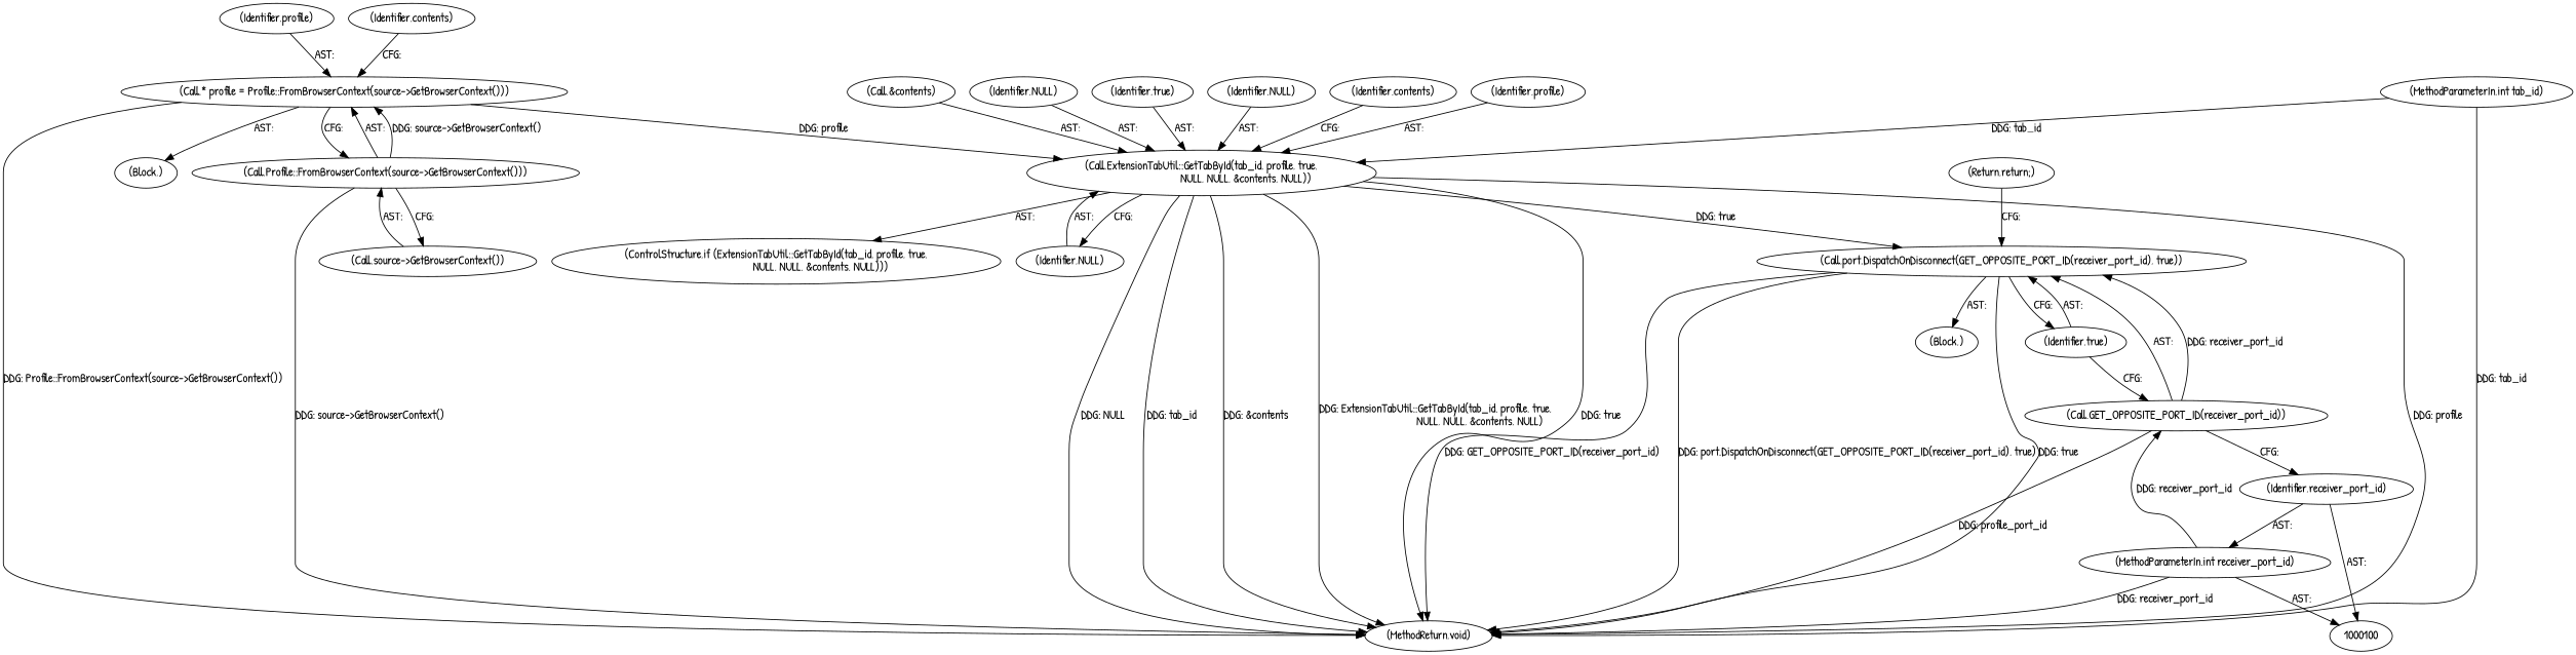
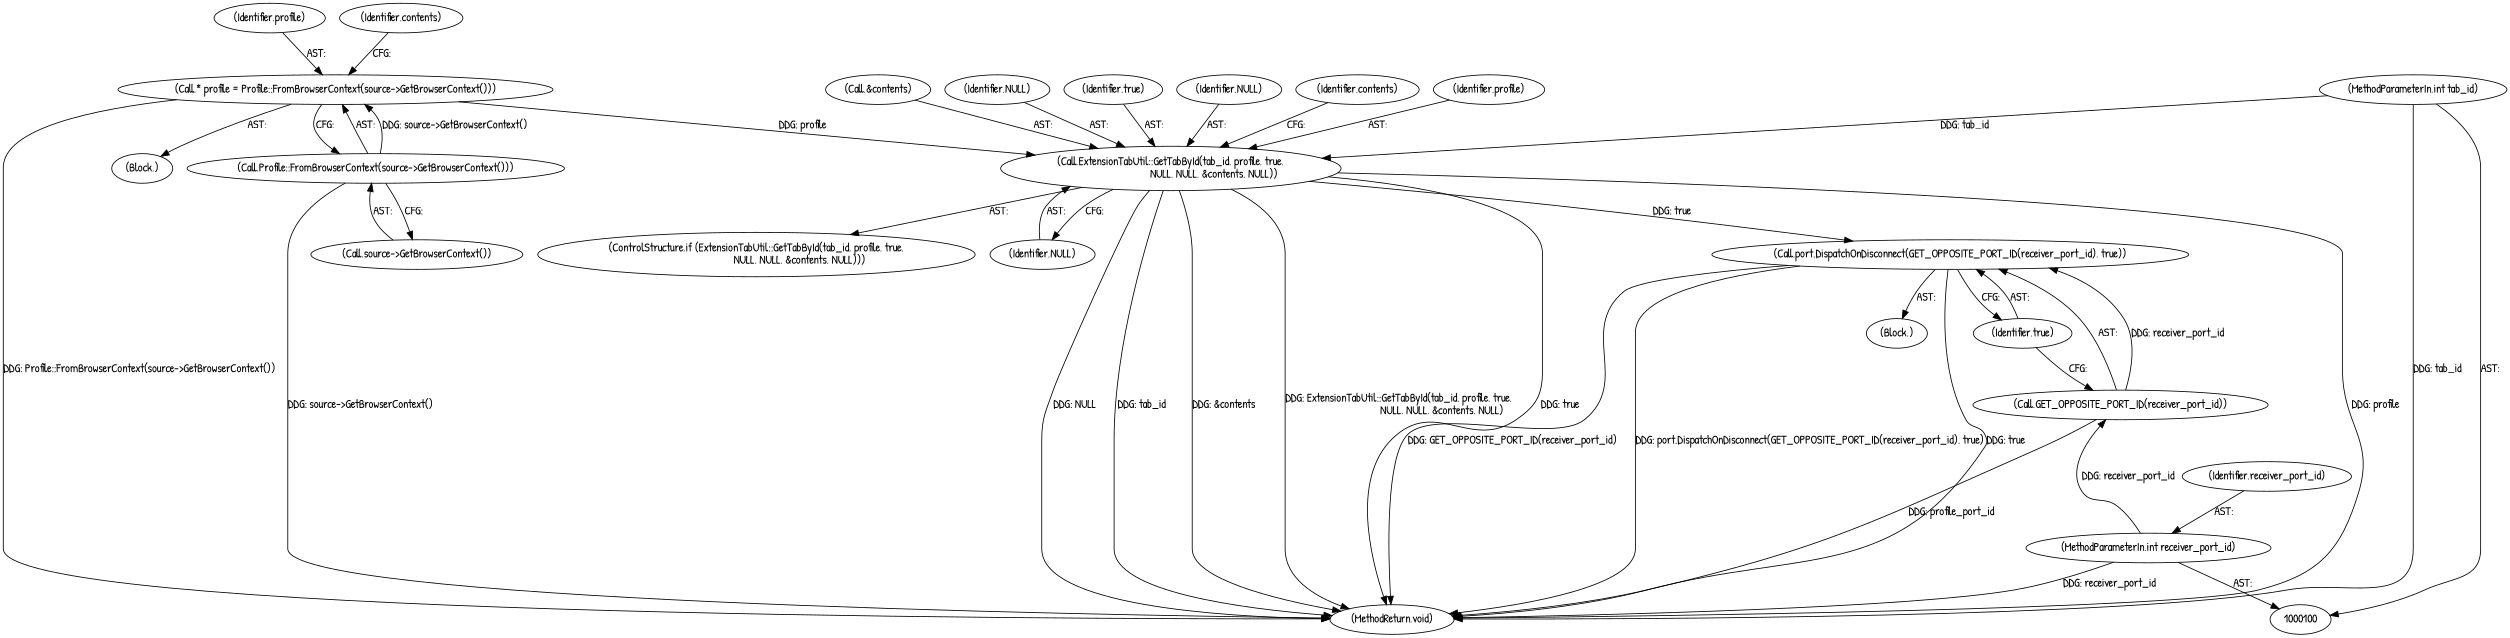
  digraph {
    fontname="Patrick Hand"
    node [fontname="Patrick Hand"]
    edge [fontname="Patrick Hand"]
    n1 [label="(Call,port.DispatchOnDisconnect(GET_OPPOSITE_PORT_ID(receiver_port_id), true))"]
    n2 [label="(Block,)"]
    n3 [label="(Identifier,true)"]
    n4 [label="(MethodReturn,void)"]
    n5 [label="(Call,GET_OPPOSITE_PORT_ID(receiver_port_id))"]
    n6 [label="(Identifier,receiver_port_id)"]
    n7 [label="(MethodParameterIn,int receiver_port_id)"]
    1000100
    n9 [label="(Call,ExtensionTabUtil::GetTabById(tab_id, profile, true,\n                                   NULL, NULL, &contents, NULL))"]
    n10 [label="(ControlStructure,if (ExtensionTabUtil::GetTabById(tab_id, profile, true,\n                                   NULL, NULL, &contents, NULL)))"]
    n11 [label="(Identifier,NULL)"]
    n12 [label="(MethodParameterIn,int tab_id)"]
    n13 [label="(Call,* profile = Profile::FromBrowserContext(source->GetBrowserContext()))"]
    n14 [label="(Call,Profile::FromBrowserContext(source->GetBrowserContext()))"]
    n15 [label="(Block,)"]
    n16 [label="(Call,source->GetBrowserContext())"]
    n17 [label="(Call,&contents)"]
    n18 [label="(Identifier,profile)"]
    n19 [label="(Identifier,NULL)"]
    n20 [label="(Identifier,true)"]
    n21 [label="(Identifier,profile)"]
-   n22 [label="(Return,return;)"]
    n23 [label="(Identifier,contents)"]
    n24 [label="(Identifier,NULL)"]
    n25 [label="(Identifier,contents)"]
    n1 -> n2 [label="AST: "]
    n1 -> n3 [label="CFG: "]
    n1 -> n4 [label="DDG: true"]
    n1 -> n4 [label="DDG: GET_OPPOSITE_PORT_ID(receiver_port_id)"]
    n1 -> n4 [label="DDG: port.DispatchOnDisconnect(GET_OPPOSITE_PORT_ID(receiver_port_id), true)"]
    n3 -> n1 [label="AST: "]
    n3 -> n5 [label="CFG: "]
    n5 -> n1 [label="AST: "]
    n5 -> n1 [label="DDG: receiver_port_id"]
    n5 -> n4 [label="DDG: profile_port_id"]
-   n5 -> n6 [label="CFG: "]
    n6 -> n7 [label="AST: "]
    n7 -> n4 [label="DDG: receiver_port_id"]
    n7 -> n5 [label="DDG: receiver_port_id"]
    n7 -> 1000100 [label="AST: "]
    n9 -> n1 [label="DDG: true"]
    n9 -> n4 [label="DDG: true"]
    n9 -> n4 [label="DDG: profile"]
    n9 -> n4 [label="DDG: NULL"]
    n9 -> n4 [label="DDG: tab_id"]
    n9 -> n4 [label="DDG: &contents"]
    n9 -> n4 [label="DDG: ExtensionTabUtil::GetTabById(tab_id, profile, true,\n                                   NULL, NULL, &contents, NULL)"]
    n9 -> n10 [label="AST: "]
    n9 -> n11 [label="CFG: "]
    n11 -> n9 [label="AST: "]
    n12 -> n4 [label="DDG: tab_id"]
-   n6 -> 1000100 [label="AST: "]
+   n12 -> 1000100 [label="AST: "]
    n12 -> n9 [label="DDG: tab_id"]
    n13 -> n4 [label="DDG: Profile::FromBrowserContext(source->GetBrowserContext())"]
    n13 -> n9 [label="DDG: profile"]
    n13 -> n14 [label="CFG: "]
    n13 -> n15 [label="AST: "]
    n14 -> n4 [label="DDG: source->GetBrowserContext()"]
    n14 -> n13 [label="AST: "]
    n14 -> n13 [label="DDG: source->GetBrowserContext()"]
    n14 -> n16 [label="CFG: "]
    n16 -> n14 [label="AST: "]
    n17 -> n9 [label="AST: "]
    n18 -> n13 [label="AST: "]
    n19 -> n9 [label="AST: "]
    n20 -> n9 [label="AST: "]
    n21 -> n9 [label="AST: "]
-   n22 -> n1 [label="CFG: "]
    n23 -> n13 [label="CFG: "]
    n24 -> n9 [label="AST: "]
    n25 -> n9 [label="CFG: "]
  }
